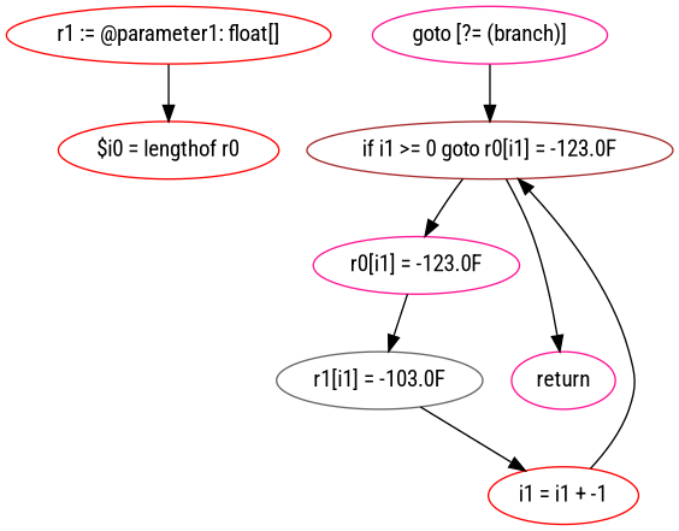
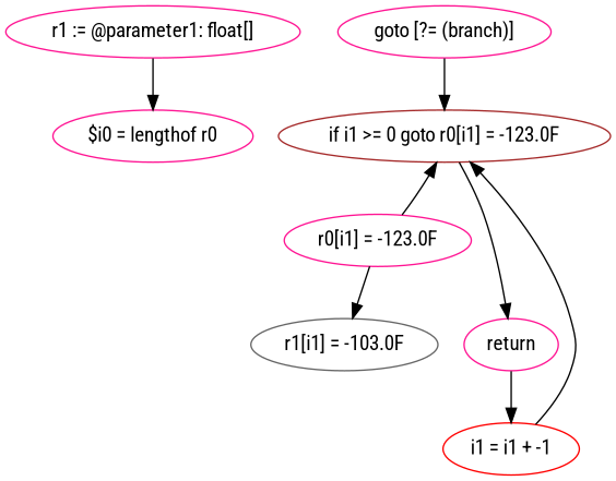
  digraph {
    fontname="Roboto Condensed"
    node [color=deeppink fontname="Roboto Condensed"]
    edge [fontname="Roboto Condensed"]
-   "r1 := @parameter1: float[]" [color=red]
-   "$i0 = lengthof r0" [color=red]
+   "r1 := @parameter1: float[]"
+   "$i0 = lengthof r0"
    "goto [?= (branch)]"
    "if i1 >= 0 goto r0[i1] = -123.0F" [color=brown]
    "r0[i1] = -123.0F"
    return
    "r1[i1] = -103.0F" [color=gray40]
    "i1 = i1 + -1" [color=red]
    "r1 := @parameter1: float[]" -> "$i0 = lengthof r0"
    "goto [?= (branch)]" -> "if i1 >= 0 goto r0[i1] = -123.0F"
-   "if i1 >= 0 goto r0[i1] = -123.0F" -> "r0[i1] = -123.0F"
+   "r0[i1] = -123.0F" -> "if i1 >= 0 goto r0[i1] = -123.0F"
    "if i1 >= 0 goto r0[i1] = -123.0F" -> return
    "r0[i1] = -123.0F" -> "r1[i1] = -103.0F"
-   "r1[i1] = -103.0F" -> "i1 = i1 + -1"
+   return -> "i1 = i1 + -1"
    "i1 = i1 + -1" -> "if i1 >= 0 goto r0[i1] = -123.0F"
  }
